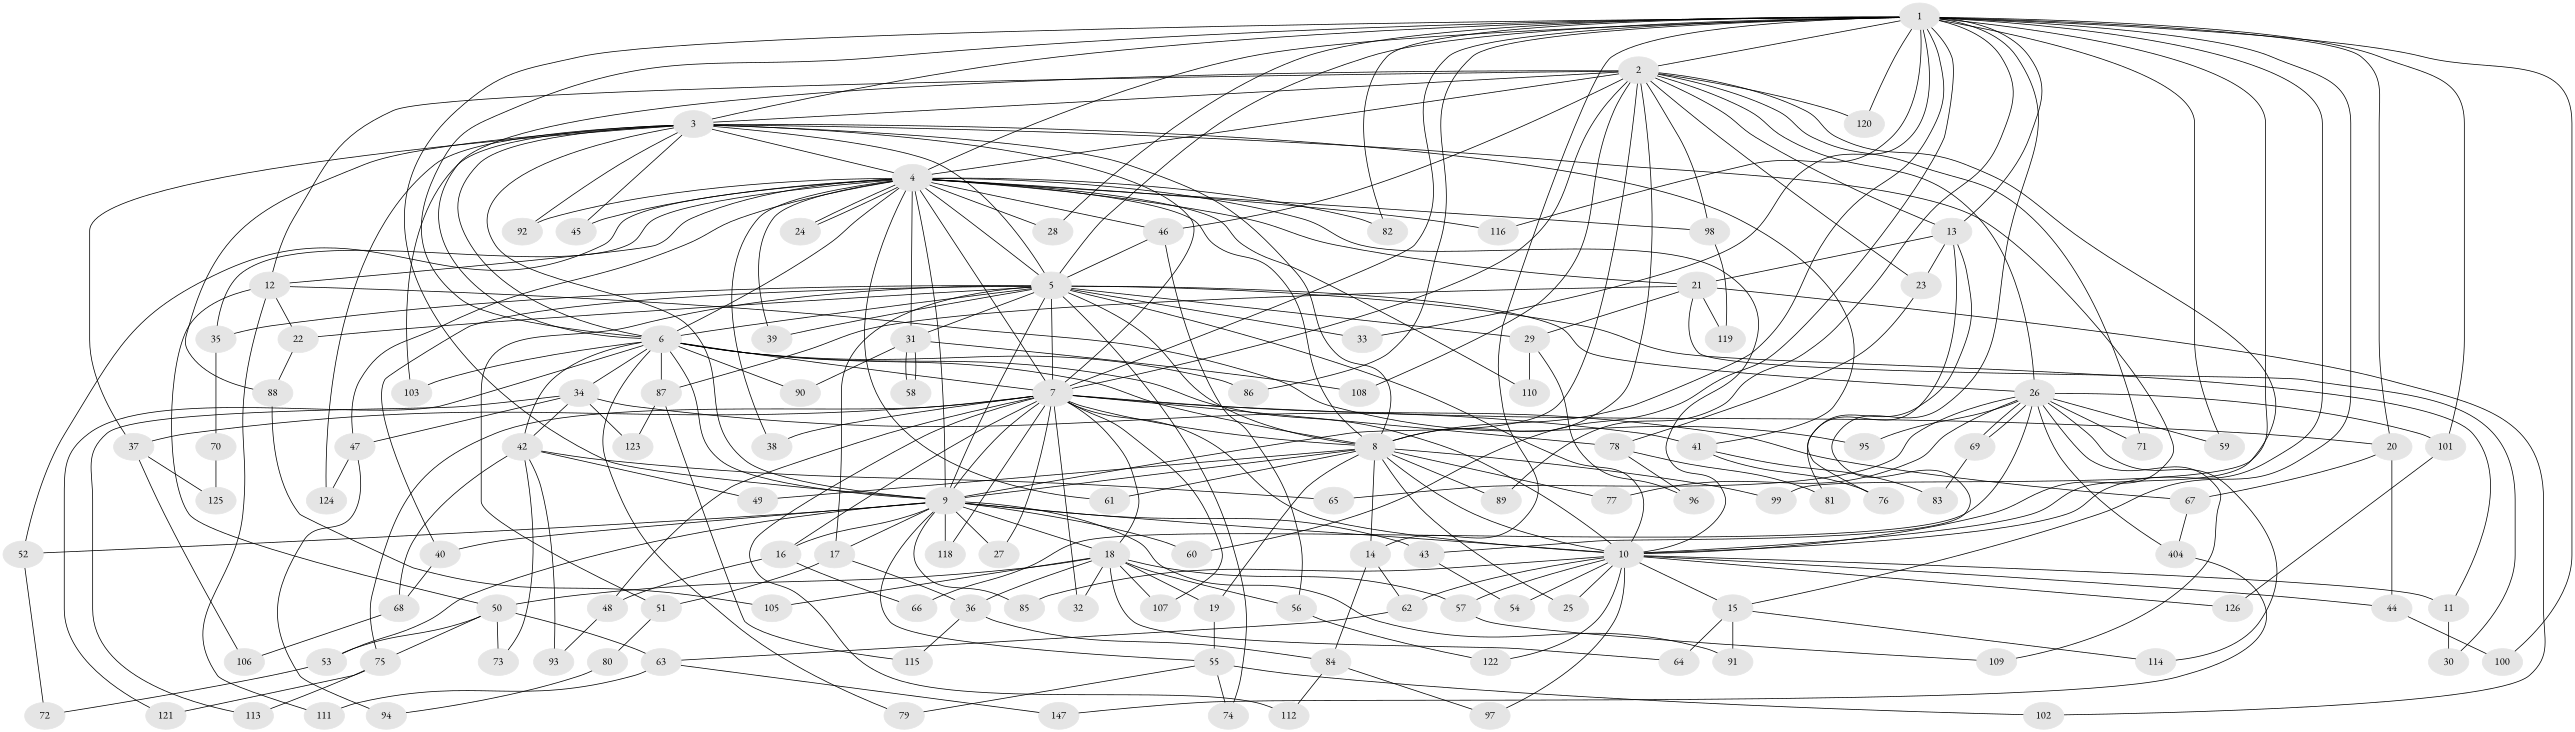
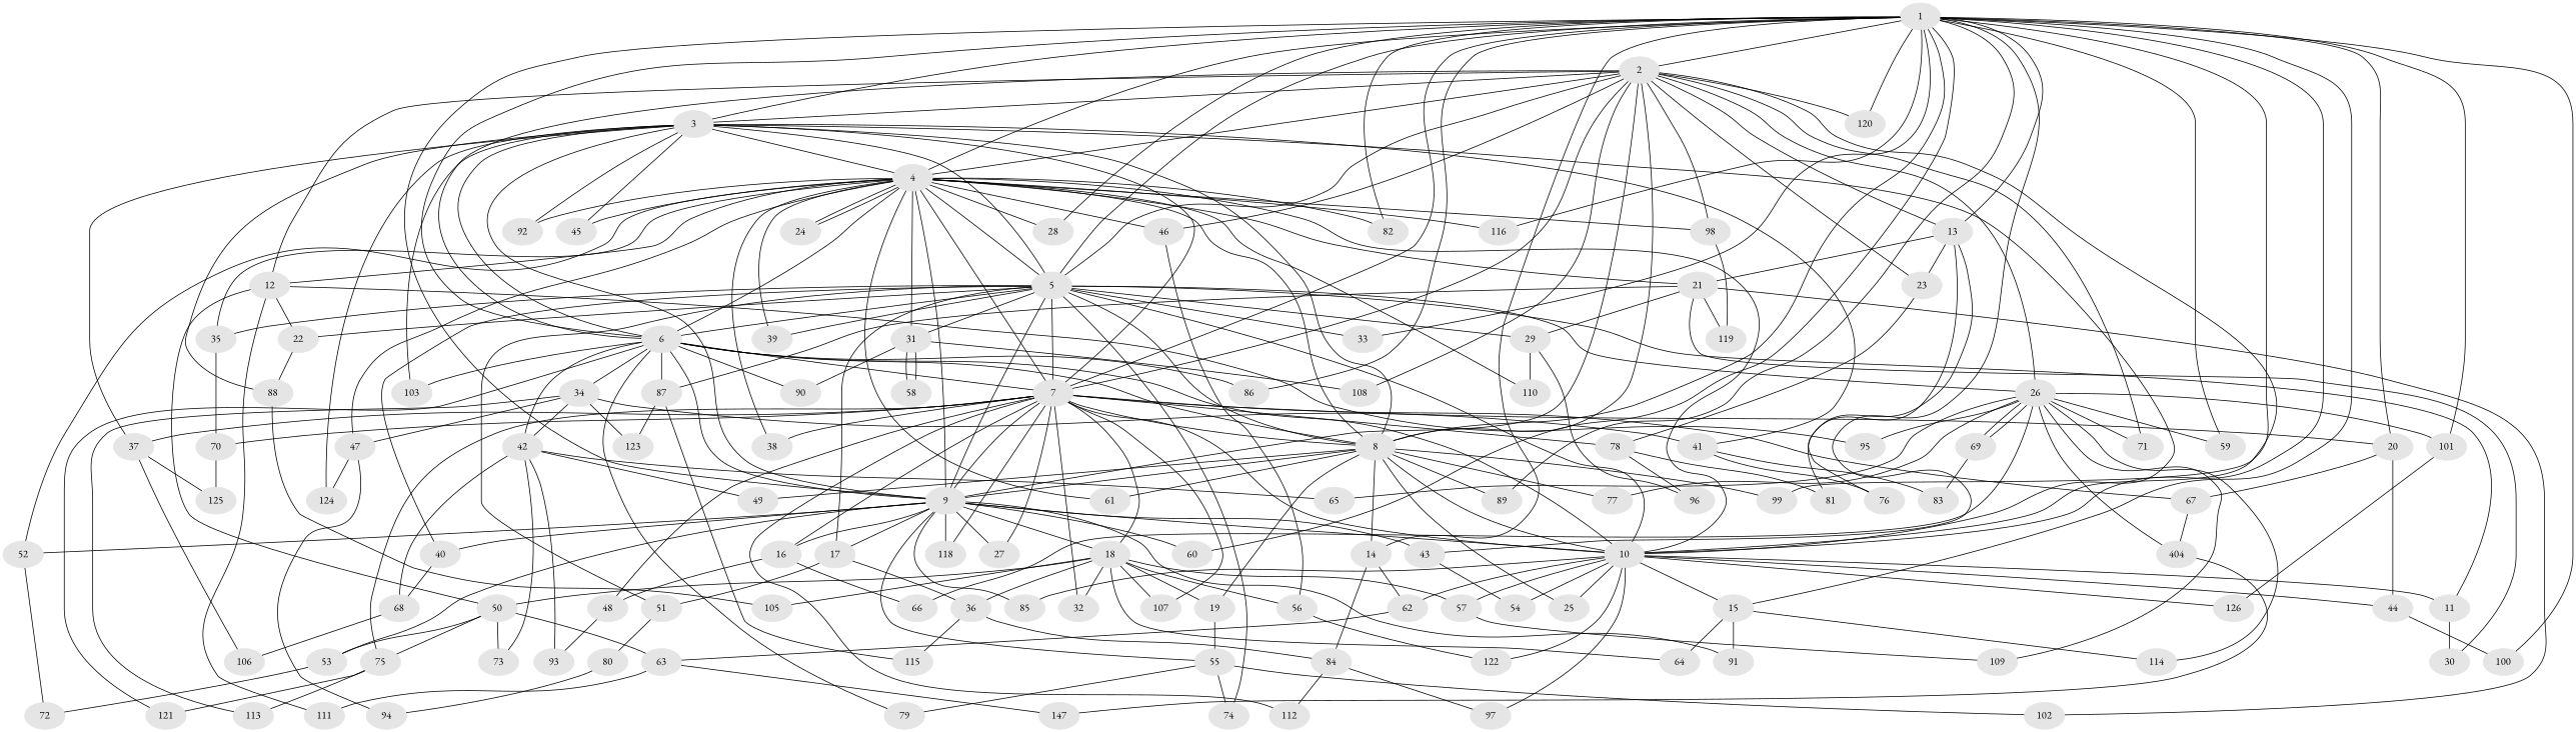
  graph {
    fontname="EB Garamond"
    node [color=gray90 fontname="EB Garamond" style=filled]
    edge [fontname="EB Garamond"]
    1
    2
    3
    4
    5
    6
    7
    8
    9
    10
    13
    14
    15
    20
    28
    33
    43
    59
    60
    82
    86
    89
    99
    100
    101
    116
    120
    12
    23
    26
    46
    71
    98
    108
    37
    41
    45
    88
    92
    103
    124
    21
    24
    31
    35
    38
    39
    47
    52
    61
    110
    11
    17
    22
    29
    40
    51
    74
    34
    42
    79
    87
    90
    121
    16
    18
    27
    32
    48
    67
    70
    75
    78
    107
    112
    118
    19
    25
    49
    77
    53
    55
    85
    91
    44
    54
    57
    62
    97
    122
    126
    76
    81
    84
    64
    114
    50
    95
    111
    66
    65
    69
    n103 [label=404]
    109
    56
    119
    106
    125
    83
    105
    30
    102
    58
    94
    72
    36
    96
    68
    80
    113
    123
    73
    93
    115
    63
    n126 [label=147]
    1 -- 2
    1 -- 3
    1 -- 4
    1 -- 5
    1 -- 6
    1 -- 7
    1 -- 8
    1 -- 9
    1 -- 10
    1 -- 13
    1 -- 14
    1 -- 15
    1 -- 20
    1 -- 28
    1 -- 33
    1 -- 43
    1 -- 59
    1 -- 60
    1 -- 82
    1 -- 86
    1 -- 89
    1 -- 99
    1 -- 100
    1 -- 101
    1 -- 116
    1 -- 120
    2 -- 3
    2 -- 4
-   46 -- 5
+   2 -- 5
    2 -- 6
    2 -- 7
    2 -- 8
    2 -- 9
    2 -- 10
    2 -- 13
    2 -- 120
    2 -- 12
    2 -- 23
    2 -- 26
    2 -- 46
    2 -- 71
    2 -- 98
    2 -- 108
    3 -- 4
    3 -- 5
    3 -- 6
    3 -- 7
    3 -- 8
    3 -- 9
    3 -- 10
    3 -- 37
    3 -- 41
    3 -- 45
    3 -- 88
    3 -- 92
    3 -- 103
    3 -- 124
    4 -- 5
    4 -- 6
    4 -- 7
    4 -- 8
    4 -- 9
    4 -- 10
    4 -- 28
    4 -- 82
    4 -- 116
    4 -- 12
    4 -- 46
    4 -- 98
    4 -- 45
    4 -- 92
    4 -- 21
    4 -- 24
    4 -- 24
    4 -- 31
    4 -- 35
    4 -- 38
    4 -- 39
    4 -- 47
    4 -- 52
    4 -- 61
    4 -- 110
    5 -- 6
    5 -- 7
    5 -- 8
    5 -- 9
    5 -- 10
    5 -- 33
    5 -- 26
    5 -- 31
    5 -- 35
    5 -- 39
    5 -- 11
    5 -- 17
    5 -- 22
    5 -- 29
    5 -- 40
    5 -- 51
    5 -- 74
    6 -- 7
    6 -- 8
    6 -- 9
    6 -- 10
    6 -- 86
    6 -- 103
    6 -- 34
    6 -- 42
    6 -- 79
    6 -- 87
    6 -- 90
    6 -- 121
    7 -- 8
    7 -- 9
    7 -- 10
    7 -- 20
    7 -- 37
    7 -- 38
    7 -- 16
    7 -- 18
    7 -- 27
    7 -- 32
    7 -- 48
    7 -- 67
+   7 -- 70
    7 -- 75
    7 -- 78
    7 -- 107
    7 -- 112
    7 -- 118
    8 -- 9
    8 -- 10
    8 -- 14
    8 -- 89
    8 -- 99
    8 -- 61
    8 -- 19
    8 -- 25
    8 -- 49
    8 -- 77
    9 -- 10
    9 -- 43
    9 -- 60
    9 -- 52
    9 -- 17
    9 -- 40
    9 -- 16
    9 -- 18
    9 -- 27
    9 -- 118
    9 -- 53
    9 -- 55
    9 -- 85
    9 -- 91
    10 -- 15
    10 -- 11
    10 -- 25
    10 -- 85
    10 -- 44
    10 -- 54
    10 -- 57
    10 -- 62
    10 -- 97
    10 -- 122
    10 -- 126
    13 -- 23
    13 -- 21
    13 -- 76
    13 -- 81
    14 -- 62
    14 -- 84
    15 -- 91
    15 -- 64
    15 -- 114
    20 -- 67
    20 -- 44
    43 -- 54
    101 -- 126
    12 -- 22
    12 -- 50
    12 -- 95
    12 -- 111
    23 -- 78
    26 -- 59
    26 -- 101
    26 -- 71
    26 -- 77
    26 -- 114
    26 -- 95
    26 -- 66
    26 -- 65
    26 -- 69
    26 -- 69
    26 -- n103
    26 -- 109
    46 -- 56
    98 -- 119
    37 -- 106
    37 -- 125
    41 -- 76
    41 -- 83
    88 -- 105
    21 -- 29
    21 -- 87
    21 -- 119
    21 -- 30
    21 -- 102
    31 -- 108
    31 -- 90
    31 -- 58
    31 -- 58
    35 -- 70
    47 -- 124
    47 -- 94
    52 -- 72
    11 -- 30
    17 -- 51
    17 -- 36
    22 -- 88
    29 -- 110
    29 -- 96
    40 -- 68
    51 -- 80
    34 -- 41
    34 -- 47
    34 -- 42
    34 -- 113
    34 -- 123
    42 -- 49
    42 -- 65
    42 -- 68
    42 -- 73
    42 -- 93
    87 -- 123
    87 -- 115
    16 -- 48
    16 -- 66
    18 -- 32
    18 -- 107
    18 -- 19
    18 -- 57
    18 -- 64
    18 -- 50
    18 -- 56
    18 -- 105
    18 -- 36
    48 -- 93
    67 -- n103
    70 -- 125
    75 -- 121
    75 -- 113
    78 -- 81
    78 -- 96
    19 -- 55
    53 -- 72
    55 -- 74
    55 -- 79
    55 -- 102
    44 -- 100
    57 -- 109
    62 -- 63
    84 -- 112
    84 -- 97
    50 -- 75
    50 -- 53
    50 -- 73
    50 -- 63
    69 -- 83
    n103 -- n126
    56 -- 122
    36 -- 84
    36 -- 115
    68 -- 106
    80 -- 94
    63 -- 111
    63 -- n126
  }
